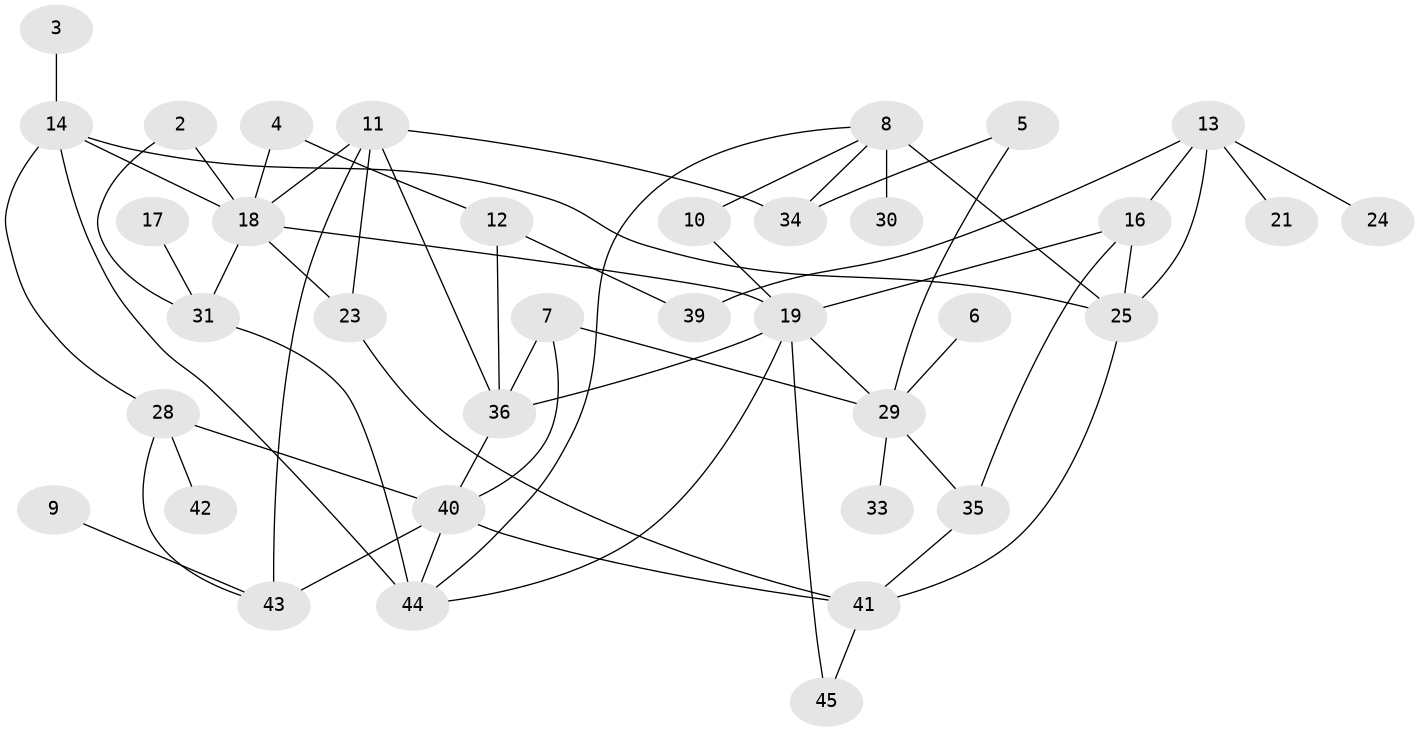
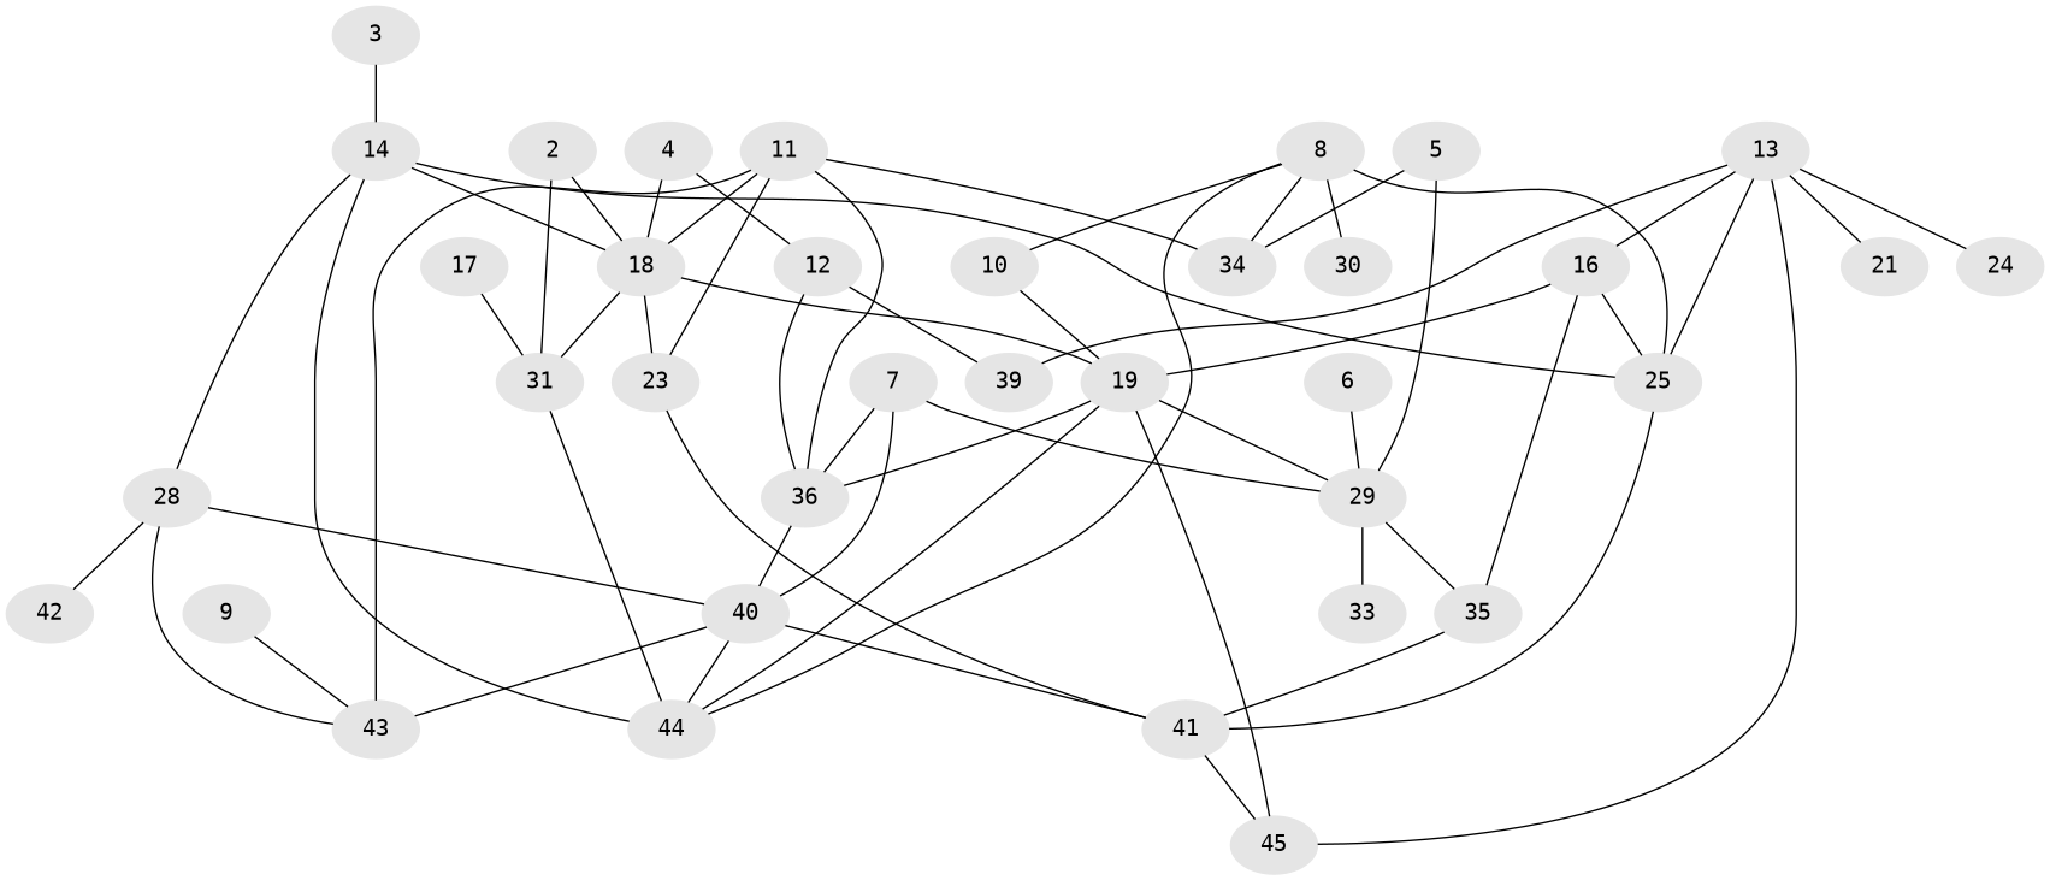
  graph {
    fontname="DejaVu Sans Mono"
    node [color=gray90 fontname="DejaVu Sans Mono" style=filled]
    edge [fontname="DejaVu Sans Mono" weight=1.0]
    2
    18
    31
    19
    23
    44
    3
    14
    25
    28
    4
    12
    5
    29
    34
    35
    33
    6
    7
    36
    40
    39
    43
    41
    8
    10
    30
    9
    45
    11
    13
    16
    21
    24
    42
    17
    2 -- 18 [weight=2.0]
    2 -- 31
    18 -- 31
    18 -- 19 [weight=2.0]
    18 -- 23 [weight=2.0]
    31 -- 44 [weight=2.0]
    19 -- 44
    19 -- 29
    19 -- 36 [weight=2.0]
    19 -- 45
    23 -- 41
    3 -- 14
    14 -- 18
    14 -- 44
    14 -- 25
    14 -- 28
    25 -- 41
    28 -- 40
    28 -- 43
    28 -- 42
    4 -- 18
    4 -- 12
    12 -- 36
    12 -- 39
    5 -- 29
    5 -- 34
    29 -- 35
    29 -- 33
    35 -- 41
    6 -- 29
    7 -- 29
    7 -- 36 [weight=2.0]
    7 -- 40
    36 -- 40
    40 -- 44
    40 -- 43
    40 -- 41
    41 -- 45
    8 -- 44
    8 -- 25 [weight=2.0]
    8 -- 34
    8 -- 10
    8 -- 30 [weight=2.0]
    10 -- 19
    9 -- 43
    11 -- 18
    11 -- 23
    11 -- 34
    11 -- 36
    11 -- 43 [weight=2.0]
    13 -- 25
    13 -- 39
+   13 -- 45
    13 -- 16
    13 -- 21
    13 -- 24
    16 -- 19 [weight=2.0]
    16 -- 25
    16 -- 35
    17 -- 31
  }
